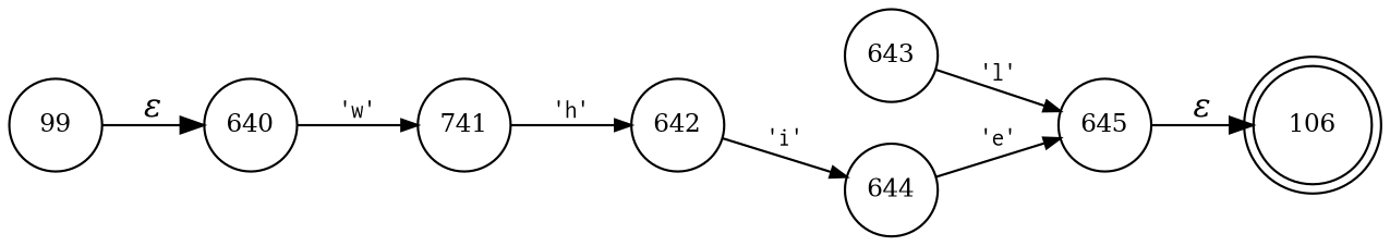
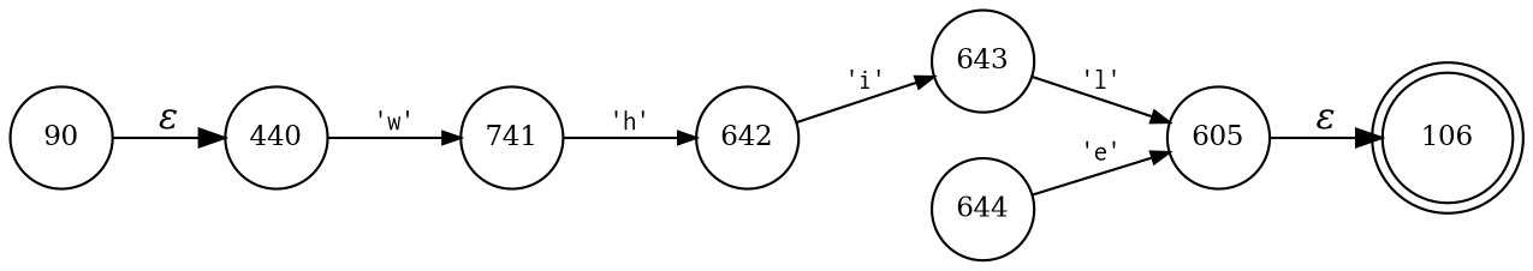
  digraph {
    rankdir=LR
    node [fixedsize=true fontsize=11 shape=circle peripheries=1]
    edge [arrowhead=normal arrowsize=.7 fontname=Courier fontsize=11]
    n1 [label=106 shape=doublecircle width=.6 peripheries=""]
-   n2 [label=640 width=.55]
+   n2 [label=440 width=.55]
    n3 [label=741 width=.55]
    n4 [label=642 width=.55]
    n5 [label=643 width=.55]
-   n6 [label=645 width=.55]
-   n7 [label=99 width=.55]
+   n6 [label=605 width=.55]
+   n7 [label=90 width=.55]
    n8 [label=644 width=.55]
    n2 -> n3 [label="'w'"]
    n3 -> n4 [label="'h'"]
-   n4 -> n8 [label="'i'"]
+   n4 -> n5 [label="'i'"]
    n5 -> n6 [label="'l'"]
    n6 -> n1 [fontname="Times-Italic" label="&epsilon;" arrowhead="" arrowsize="" fontsize=""]
    n7 -> n2 [fontname="Times-Italic" label="&epsilon;" arrowhead="" arrowsize="" fontsize=""]
    n8 -> n6 [label="'e'"]
  }
